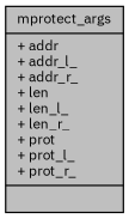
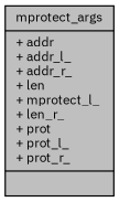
  digraph {
    fontname="IBM Plex Sans"
-   n1 [color=black fillcolor=grey75 fontcolor=black fontname="IBM Plex Sans" fontsize=10 height=0.2 label="{mprotect_args\n|+ addr\l+ addr_l_\l+ addr_r_\l+ len\l+ len_l_\l+ len_r_\l+ prot\l+ prot_l_\l+ prot_r_\l|}" shape=record style=filled width=0.4]
+   n1 [color=black fillcolor=grey75 fontcolor=black fontname="IBM Plex Sans" fontsize=10 height=0.2 label="{mprotect_args\n|+ addr\l+ addr_l_\l+ addr_r_\l+ len\l+ mprotect_l_\l+ len_r_\l+ prot\l+ prot_l_\l+ prot_r_\l|}" shape=record style=filled width=0.4]
  }
